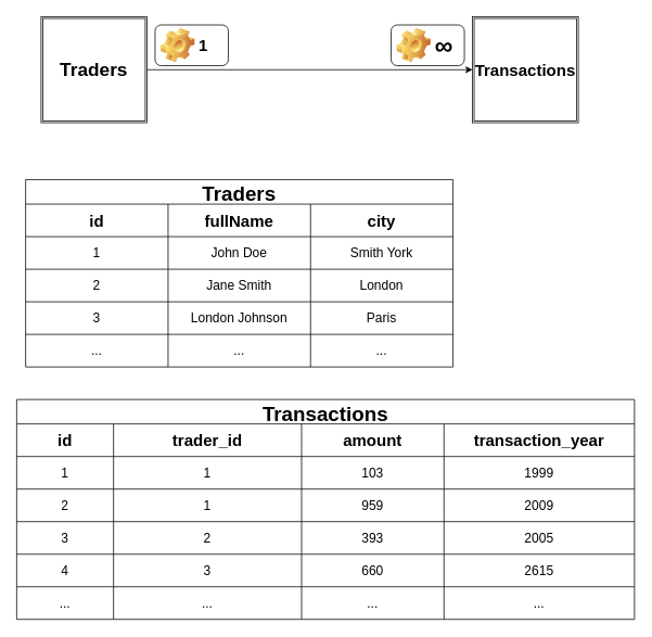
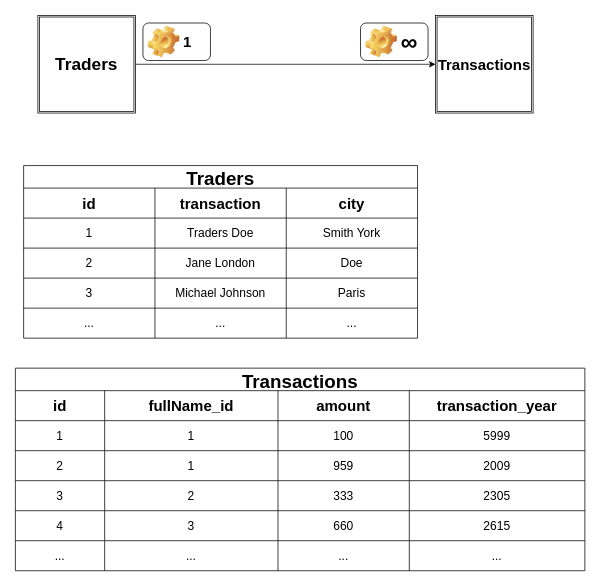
  <mxCell id="0" />
  <mxCell id="1" parent="0" />
  <mxCell id="2" value="" style="edgeStyle=orthogonalEdgeStyle;rounded=0;orthogonalLoop=1;jettySize=auto;html=1;" edge="1" parent="1" source="3" target="4"><mxGeometry relative="1" as="geometry" /></mxCell>
  <mxCell id="3" value="&lt;font style=&quot;font-size: 23px;&quot;&gt;&lt;b&gt;Traders&lt;/b&gt;&lt;/font&gt;" style="shape=ext;double=1;whiteSpace=wrap;html=1;aspect=fixed;" vertex="1" parent="1"><mxGeometry x="50" y="20" width="130" height="130" as="geometry" /></mxCell>
  <mxCell id="4" value="&lt;font style=&quot;font-size: 20px;&quot;&gt;&lt;b&gt;Transactions&lt;/b&gt;&lt;/font&gt;" style="shape=ext;double=1;whiteSpace=wrap;html=1;aspect=fixed;" vertex="1" parent="1"><mxGeometry x="580" y="20" width="130" height="130" as="geometry" /></mxCell>
  <mxCell id="5" value="&lt;font style=&quot;font-size: 20px;&quot;&gt;1&lt;/font&gt;" style="label;whiteSpace=wrap;html=1;image=img/clipart/Gear_128x128.png" vertex="1" parent="1"><mxGeometry x="190" y="30" width="90" height="50" as="geometry" /></mxCell>
  <mxCell id="6" value="&lt;font style=&quot;font-size: 31px;&quot;&gt;∞&lt;/font&gt;" style="label;whiteSpace=wrap;html=1;image=img/clipart/Gear_128x128.png" vertex="1" parent="1"><mxGeometry x="480" y="30" width="90" height="50" as="geometry" /></mxCell>
  <mxCell id="7" value="Traders" style="shape=table;startSize=30;container=1;collapsible=0;childLayout=tableLayout;strokeColor=default;fontSize=25;fontStyle=1" vertex="1" parent="1"><mxGeometry x="31" y="220" width="525" height="230" as="geometry" /></mxCell>
  <mxCell id="8" value="" style="shape=tableRow;horizontal=0;startSize=0;swimlaneHead=0;swimlaneBody=0;strokeColor=inherit;top=0;left=0;bottom=0;right=0;collapsible=0;dropTarget=0;fillColor=none;points=[[0,0.5],[1,0.5]];portConstraint=eastwest;fontSize=16;" vertex="1" parent="7"><mxGeometry y="30" width="525" height="40" as="geometry" /></mxCell>
  <mxCell id="9" value="&lt;b&gt;&lt;font style=&quot;font-size: 20px;&quot;&gt;id&lt;/font&gt;&lt;/b&gt;" style="shape=partialRectangle;html=1;whiteSpace=wrap;connectable=0;strokeColor=inherit;overflow=hidden;fillColor=none;top=0;left=0;bottom=0;right=0;pointerEvents=1;fontSize=16;" vertex="1" parent="8"><mxGeometry width="175" height="40" as="geometry"><mxRectangle width="175" height="40" as="alternateBounds" /></mxGeometry></mxCell>
- <mxCell id="10" value="&lt;b&gt;&lt;font style=&quot;font-size: 20px;&quot;&gt;fullName&lt;/font&gt;&lt;/b&gt;" style="shape=partialRectangle;html=1;whiteSpace=wrap;connectable=0;strokeColor=inherit;overflow=hidden;fillColor=none;top=0;left=0;bottom=0;right=0;pointerEvents=1;fontSize=16;" vertex="1" parent="8"><mxGeometry x="175" width="175" height="40" as="geometry"><mxRectangle width="175" height="40" as="alternateBounds" /></mxGeometry></mxCell>
+ <mxCell id="10" value="&lt;b&gt;&lt;font style=&quot;font-size: 20px;&quot;&gt;transaction&lt;/font&gt;&lt;/b&gt;" style="shape=partialRectangle;html=1;whiteSpace=wrap;connectable=0;strokeColor=inherit;overflow=hidden;fillColor=none;top=0;left=0;bottom=0;right=0;pointerEvents=1;fontSize=16;" vertex="1" parent="8"><mxGeometry x="175" width="175" height="40" as="geometry"><mxRectangle width="175" height="40" as="alternateBounds" /></mxGeometry></mxCell>
  <mxCell id="11" value="&lt;b&gt;&lt;font style=&quot;font-size: 20px;&quot;&gt;city&lt;/font&gt;&lt;/b&gt;" style="shape=partialRectangle;html=1;whiteSpace=wrap;connectable=0;strokeColor=inherit;overflow=hidden;fillColor=none;top=0;left=0;bottom=0;right=0;pointerEvents=1;fontSize=16;" vertex="1" parent="8"><mxGeometry x="350" width="175" height="40" as="geometry"><mxRectangle width="175" height="40" as="alternateBounds" /></mxGeometry></mxCell>
  <mxCell id="12" value="" style="shape=tableRow;horizontal=0;startSize=0;swimlaneHead=0;swimlaneBody=0;strokeColor=inherit;top=0;left=0;bottom=0;right=0;collapsible=0;dropTarget=0;fillColor=none;points=[[0,0.5],[1,0.5]];portConstraint=eastwest;fontSize=16;" vertex="1" parent="7"><mxGeometry y="70" width="525" height="40" as="geometry" /></mxCell>
  <mxCell id="13" value="1" style="shape=partialRectangle;html=1;whiteSpace=wrap;connectable=0;strokeColor=inherit;overflow=hidden;fillColor=none;top=0;left=0;bottom=0;right=0;pointerEvents=1;fontSize=16;" vertex="1" parent="12"><mxGeometry width="175" height="40" as="geometry"><mxRectangle width="175" height="40" as="alternateBounds" /></mxGeometry></mxCell>
- <mxCell id="14" value="John Doe" style="shape=partialRectangle;html=1;whiteSpace=wrap;connectable=0;strokeColor=inherit;overflow=hidden;fillColor=none;top=0;left=0;bottom=0;right=0;pointerEvents=1;fontSize=16;" vertex="1" parent="12"><mxGeometry x="175" width="175" height="40" as="geometry"><mxRectangle width="175" height="40" as="alternateBounds" /></mxGeometry></mxCell>
+ <mxCell id="14" value="Traders Doe" style="shape=partialRectangle;html=1;whiteSpace=wrap;connectable=0;strokeColor=inherit;overflow=hidden;fillColor=none;top=0;left=0;bottom=0;right=0;pointerEvents=1;fontSize=16;" vertex="1" parent="12"><mxGeometry x="175" width="175" height="40" as="geometry"><mxRectangle width="175" height="40" as="alternateBounds" /></mxGeometry></mxCell>
  <mxCell id="15" value="Smith York" style="shape=partialRectangle;html=1;whiteSpace=wrap;connectable=0;strokeColor=inherit;overflow=hidden;fillColor=none;top=0;left=0;bottom=0;right=0;pointerEvents=1;fontSize=16;" vertex="1" parent="12"><mxGeometry x="350" width="175" height="40" as="geometry"><mxRectangle width="175" height="40" as="alternateBounds" /></mxGeometry></mxCell>
  <mxCell id="16" value="" style="shape=tableRow;horizontal=0;startSize=0;swimlaneHead=0;swimlaneBody=0;strokeColor=inherit;top=0;left=0;bottom=0;right=0;collapsible=0;dropTarget=0;fillColor=none;points=[[0,0.5],[1,0.5]];portConstraint=eastwest;fontSize=16;" vertex="1" parent="7"><mxGeometry y="110" width="525" height="40" as="geometry" /></mxCell>
  <mxCell id="17" value="2" style="shape=partialRectangle;html=1;whiteSpace=wrap;connectable=0;strokeColor=inherit;overflow=hidden;fillColor=none;top=0;left=0;bottom=0;right=0;pointerEvents=1;fontSize=16;" vertex="1" parent="16"><mxGeometry width="175" height="40" as="geometry"><mxRectangle width="175" height="40" as="alternateBounds" /></mxGeometry></mxCell>
- <mxCell id="18" value="Jane Smith" style="shape=partialRectangle;html=1;whiteSpace=wrap;connectable=0;strokeColor=inherit;overflow=hidden;fillColor=none;top=0;left=0;bottom=0;right=0;pointerEvents=1;fontSize=16;" vertex="1" parent="16"><mxGeometry x="175" width="175" height="40" as="geometry"><mxRectangle width="175" height="40" as="alternateBounds" /></mxGeometry></mxCell>
- <mxCell id="19" value="London" style="shape=partialRectangle;html=1;whiteSpace=wrap;connectable=0;strokeColor=inherit;overflow=hidden;fillColor=none;top=0;left=0;bottom=0;right=0;pointerEvents=1;fontSize=16;" vertex="1" parent="16"><mxGeometry x="350" width="175" height="40" as="geometry"><mxRectangle width="175" height="40" as="alternateBounds" /></mxGeometry></mxCell>
+ <mxCell id="18" value="Jane London" style="shape=partialRectangle;html=1;whiteSpace=wrap;connectable=0;strokeColor=inherit;overflow=hidden;fillColor=none;top=0;left=0;bottom=0;right=0;pointerEvents=1;fontSize=16;" vertex="1" parent="16"><mxGeometry x="175" width="175" height="40" as="geometry"><mxRectangle width="175" height="40" as="alternateBounds" /></mxGeometry></mxCell>
+ <mxCell id="19" value="Doe" style="shape=partialRectangle;html=1;whiteSpace=wrap;connectable=0;strokeColor=inherit;overflow=hidden;fillColor=none;top=0;left=0;bottom=0;right=0;pointerEvents=1;fontSize=16;" vertex="1" parent="16"><mxGeometry x="350" width="175" height="40" as="geometry"><mxRectangle width="175" height="40" as="alternateBounds" /></mxGeometry></mxCell>
  <mxCell id="20" style="shape=tableRow;horizontal=0;startSize=0;swimlaneHead=0;swimlaneBody=0;strokeColor=inherit;top=0;left=0;bottom=0;right=0;collapsible=0;dropTarget=0;fillColor=none;points=[[0,0.5],[1,0.5]];portConstraint=eastwest;fontSize=16;" vertex="1" parent="7"><mxGeometry y="150" width="525" height="40" as="geometry" /></mxCell>
  <mxCell id="21" value="3" style="shape=partialRectangle;html=1;whiteSpace=wrap;connectable=0;strokeColor=inherit;overflow=hidden;fillColor=none;top=0;left=0;bottom=0;right=0;pointerEvents=1;fontSize=16;" vertex="1" parent="20"><mxGeometry width="175" height="40" as="geometry"><mxRectangle width="175" height="40" as="alternateBounds" /></mxGeometry></mxCell>
- <mxCell id="22" value="London Johnson" style="shape=partialRectangle;html=1;whiteSpace=wrap;connectable=0;strokeColor=inherit;overflow=hidden;fillColor=none;top=0;left=0;bottom=0;right=0;pointerEvents=1;fontSize=16;" vertex="1" parent="20"><mxGeometry x="175" width="175" height="40" as="geometry"><mxRectangle width="175" height="40" as="alternateBounds" /></mxGeometry></mxCell>
+ <mxCell id="22" value="Michael Johnson" style="shape=partialRectangle;html=1;whiteSpace=wrap;connectable=0;strokeColor=inherit;overflow=hidden;fillColor=none;top=0;left=0;bottom=0;right=0;pointerEvents=1;fontSize=16;" vertex="1" parent="20"><mxGeometry x="175" width="175" height="40" as="geometry"><mxRectangle width="175" height="40" as="alternateBounds" /></mxGeometry></mxCell>
  <mxCell id="23" value="Paris" style="shape=partialRectangle;html=1;whiteSpace=wrap;connectable=0;strokeColor=inherit;overflow=hidden;fillColor=none;top=0;left=0;bottom=0;right=0;pointerEvents=1;fontSize=16;" vertex="1" parent="20"><mxGeometry x="350" width="175" height="40" as="geometry"><mxRectangle width="175" height="40" as="alternateBounds" /></mxGeometry></mxCell>
  <mxCell id="24" style="shape=tableRow;horizontal=0;startSize=0;swimlaneHead=0;swimlaneBody=0;strokeColor=inherit;top=0;left=0;bottom=0;right=0;collapsible=0;dropTarget=0;fillColor=none;points=[[0,0.5],[1,0.5]];portConstraint=eastwest;fontSize=16;" vertex="1" parent="7"><mxGeometry y="190" width="525" height="40" as="geometry" /></mxCell>
  <mxCell id="25" value="..." style="shape=partialRectangle;html=1;whiteSpace=wrap;connectable=0;strokeColor=inherit;overflow=hidden;fillColor=none;top=0;left=0;bottom=0;right=0;pointerEvents=1;fontSize=16;" vertex="1" parent="24"><mxGeometry width="175" height="40" as="geometry"><mxRectangle width="175" height="40" as="alternateBounds" /></mxGeometry></mxCell>
  <mxCell id="26" value="..." style="shape=partialRectangle;html=1;whiteSpace=wrap;connectable=0;strokeColor=inherit;overflow=hidden;fillColor=none;top=0;left=0;bottom=0;right=0;pointerEvents=1;fontSize=16;" vertex="1" parent="24"><mxGeometry x="175" width="175" height="40" as="geometry"><mxRectangle width="175" height="40" as="alternateBounds" /></mxGeometry></mxCell>
  <mxCell id="27" value="..." style="shape=partialRectangle;html=1;whiteSpace=wrap;connectable=0;strokeColor=inherit;overflow=hidden;fillColor=none;top=0;left=0;bottom=0;right=0;pointerEvents=1;fontSize=16;" vertex="1" parent="24"><mxGeometry x="350" width="175" height="40" as="geometry"><mxRectangle width="175" height="40" as="alternateBounds" /></mxGeometry></mxCell>
  <mxCell id="28" value="Transactions" style="shape=table;startSize=30;container=1;collapsible=0;childLayout=tableLayout;strokeColor=default;fontSize=25;fontStyle=1" vertex="1" parent="1"><mxGeometry x="20" y="490" width="759" height="270" as="geometry" /></mxCell>
  <mxCell id="29" value="" style="shape=tableRow;horizontal=0;startSize=0;swimlaneHead=0;swimlaneBody=0;strokeColor=inherit;top=0;left=0;bottom=0;right=0;collapsible=0;dropTarget=0;fillColor=none;points=[[0,0.5],[1,0.5]];portConstraint=eastwest;fontSize=16;" vertex="1" parent="28"><mxGeometry y="30" width="759" height="40" as="geometry" /></mxCell>
  <mxCell id="30" value="&lt;b&gt;&lt;font style=&quot;font-size: 20px;&quot;&gt;id&lt;/font&gt;&lt;/b&gt;" style="shape=partialRectangle;html=1;whiteSpace=wrap;connectable=0;strokeColor=inherit;overflow=hidden;fillColor=none;top=0;left=0;bottom=0;right=0;pointerEvents=1;fontSize=16;" vertex="1" parent="29"><mxGeometry width="119" height="40" as="geometry"><mxRectangle width="119" height="40" as="alternateBounds" /></mxGeometry></mxCell>
- <mxCell id="31" value="&lt;b&gt;&lt;font style=&quot;font-size: 20px;&quot;&gt;trader_id&lt;/font&gt;&lt;/b&gt;" style="shape=partialRectangle;html=1;whiteSpace=wrap;connectable=0;strokeColor=inherit;overflow=hidden;fillColor=none;top=0;left=0;bottom=0;right=0;pointerEvents=1;fontSize=16;" vertex="1" parent="29"><mxGeometry x="119" width="231" height="40" as="geometry"><mxRectangle width="231" height="40" as="alternateBounds" /></mxGeometry></mxCell>
+ <mxCell id="31" value="&lt;b&gt;&lt;font style=&quot;font-size: 20px;&quot;&gt;fullName_id&lt;/font&gt;&lt;/b&gt;" style="shape=partialRectangle;html=1;whiteSpace=wrap;connectable=0;strokeColor=inherit;overflow=hidden;fillColor=none;top=0;left=0;bottom=0;right=0;pointerEvents=1;fontSize=16;" vertex="1" parent="29"><mxGeometry x="119" width="231" height="40" as="geometry"><mxRectangle width="231" height="40" as="alternateBounds" /></mxGeometry></mxCell>
  <mxCell id="32" value="&lt;b&gt;&lt;font style=&quot;font-size: 20px;&quot;&gt;amount&lt;/font&gt;&lt;/b&gt;" style="shape=partialRectangle;html=1;whiteSpace=wrap;connectable=0;strokeColor=inherit;overflow=hidden;fillColor=none;top=0;left=0;bottom=0;right=0;pointerEvents=1;fontSize=16;" vertex="1" parent="29"><mxGeometry x="350" width="175" height="40" as="geometry"><mxRectangle width="175" height="40" as="alternateBounds" /></mxGeometry></mxCell>
  <mxCell id="33" value="&lt;b&gt;&lt;font style=&quot;font-size: 20px;&quot;&gt;transaction_year&lt;/font&gt;&lt;/b&gt;" style="shape=partialRectangle;html=1;whiteSpace=wrap;connectable=0;strokeColor=inherit;overflow=hidden;fillColor=none;top=0;left=0;bottom=0;right=0;pointerEvents=1;fontSize=16;" vertex="1" parent="29"><mxGeometry x="525" width="234" height="40" as="geometry"><mxRectangle width="234" height="40" as="alternateBounds" /></mxGeometry></mxCell>
  <mxCell id="34" value="" style="shape=tableRow;horizontal=0;startSize=0;swimlaneHead=0;swimlaneBody=0;strokeColor=inherit;top=0;left=0;bottom=0;right=0;collapsible=0;dropTarget=0;fillColor=none;points=[[0,0.5],[1,0.5]];portConstraint=eastwest;fontSize=16;" vertex="1" parent="28"><mxGeometry y="70" width="759" height="40" as="geometry" /></mxCell>
  <mxCell id="35" value="1" style="shape=partialRectangle;html=1;whiteSpace=wrap;connectable=0;strokeColor=inherit;overflow=hidden;fillColor=none;top=0;left=0;bottom=0;right=0;pointerEvents=1;fontSize=16;" vertex="1" parent="34"><mxGeometry width="119" height="40" as="geometry"><mxRectangle width="119" height="40" as="alternateBounds" /></mxGeometry></mxCell>
  <mxCell id="36" value="1" style="shape=partialRectangle;html=1;whiteSpace=wrap;connectable=0;strokeColor=inherit;overflow=hidden;fillColor=none;top=0;left=0;bottom=0;right=0;pointerEvents=1;fontSize=16;" vertex="1" parent="34"><mxGeometry x="119" width="231" height="40" as="geometry"><mxRectangle width="231" height="40" as="alternateBounds" /></mxGeometry></mxCell>
- <mxCell id="37" value="103" style="shape=partialRectangle;html=1;whiteSpace=wrap;connectable=0;strokeColor=inherit;overflow=hidden;fillColor=none;top=0;left=0;bottom=0;right=0;pointerEvents=1;fontSize=16;" vertex="1" parent="34"><mxGeometry x="350" width="175" height="40" as="geometry"><mxRectangle width="175" height="40" as="alternateBounds" /></mxGeometry></mxCell>
- <mxCell id="38" value="1999" style="shape=partialRectangle;html=1;whiteSpace=wrap;connectable=0;strokeColor=inherit;overflow=hidden;fillColor=none;top=0;left=0;bottom=0;right=0;pointerEvents=1;fontSize=16;" vertex="1" parent="34"><mxGeometry x="525" width="234" height="40" as="geometry"><mxRectangle width="234" height="40" as="alternateBounds" /></mxGeometry></mxCell>
+ <mxCell id="37" value="100" style="shape=partialRectangle;html=1;whiteSpace=wrap;connectable=0;strokeColor=inherit;overflow=hidden;fillColor=none;top=0;left=0;bottom=0;right=0;pointerEvents=1;fontSize=16;" vertex="1" parent="34"><mxGeometry x="350" width="175" height="40" as="geometry"><mxRectangle width="175" height="40" as="alternateBounds" /></mxGeometry></mxCell>
+ <mxCell id="38" value="5999" style="shape=partialRectangle;html=1;whiteSpace=wrap;connectable=0;strokeColor=inherit;overflow=hidden;fillColor=none;top=0;left=0;bottom=0;right=0;pointerEvents=1;fontSize=16;" vertex="1" parent="34"><mxGeometry x="525" width="234" height="40" as="geometry"><mxRectangle width="234" height="40" as="alternateBounds" /></mxGeometry></mxCell>
  <mxCell id="39" value="" style="shape=tableRow;horizontal=0;startSize=0;swimlaneHead=0;swimlaneBody=0;strokeColor=inherit;top=0;left=0;bottom=0;right=0;collapsible=0;dropTarget=0;fillColor=none;points=[[0,0.5],[1,0.5]];portConstraint=eastwest;fontSize=16;" vertex="1" parent="28"><mxGeometry y="110" width="759" height="40" as="geometry" /></mxCell>
  <mxCell id="40" value="2" style="shape=partialRectangle;html=1;whiteSpace=wrap;connectable=0;strokeColor=inherit;overflow=hidden;fillColor=none;top=0;left=0;bottom=0;right=0;pointerEvents=1;fontSize=16;" vertex="1" parent="39"><mxGeometry width="119" height="40" as="geometry"><mxRectangle width="119" height="40" as="alternateBounds" /></mxGeometry></mxCell>
  <mxCell id="41" value="1" style="shape=partialRectangle;html=1;whiteSpace=wrap;connectable=0;strokeColor=inherit;overflow=hidden;fillColor=none;top=0;left=0;bottom=0;right=0;pointerEvents=1;fontSize=16;" vertex="1" parent="39"><mxGeometry x="119" width="231" height="40" as="geometry"><mxRectangle width="231" height="40" as="alternateBounds" /></mxGeometry></mxCell>
  <mxCell id="42" value="959" style="shape=partialRectangle;html=1;whiteSpace=wrap;connectable=0;strokeColor=inherit;overflow=hidden;fillColor=none;top=0;left=0;bottom=0;right=0;pointerEvents=1;fontSize=16;" vertex="1" parent="39"><mxGeometry x="350" width="175" height="40" as="geometry"><mxRectangle width="175" height="40" as="alternateBounds" /></mxGeometry></mxCell>
  <mxCell id="43" value="2009" style="shape=partialRectangle;html=1;whiteSpace=wrap;connectable=0;strokeColor=inherit;overflow=hidden;fillColor=none;top=0;left=0;bottom=0;right=0;pointerEvents=1;fontSize=16;" vertex="1" parent="39"><mxGeometry x="525" width="234" height="40" as="geometry"><mxRectangle width="234" height="40" as="alternateBounds" /></mxGeometry></mxCell>
  <mxCell id="44" style="shape=tableRow;horizontal=0;startSize=0;swimlaneHead=0;swimlaneBody=0;strokeColor=inherit;top=0;left=0;bottom=0;right=0;collapsible=0;dropTarget=0;fillColor=none;points=[[0,0.5],[1,0.5]];portConstraint=eastwest;fontSize=16;" vertex="1" parent="28"><mxGeometry y="150" width="759" height="40" as="geometry" /></mxCell>
  <mxCell id="45" value="3" style="shape=partialRectangle;html=1;whiteSpace=wrap;connectable=0;strokeColor=inherit;overflow=hidden;fillColor=none;top=0;left=0;bottom=0;right=0;pointerEvents=1;fontSize=16;" vertex="1" parent="44"><mxGeometry width="119" height="40" as="geometry"><mxRectangle width="119" height="40" as="alternateBounds" /></mxGeometry></mxCell>
  <mxCell id="46" value="2" style="shape=partialRectangle;html=1;whiteSpace=wrap;connectable=0;strokeColor=inherit;overflow=hidden;fillColor=none;top=0;left=0;bottom=0;right=0;pointerEvents=1;fontSize=16;" vertex="1" parent="44"><mxGeometry x="119" width="231" height="40" as="geometry"><mxRectangle width="231" height="40" as="alternateBounds" /></mxGeometry></mxCell>
- <mxCell id="47" value="393" style="shape=partialRectangle;html=1;whiteSpace=wrap;connectable=0;strokeColor=inherit;overflow=hidden;fillColor=none;top=0;left=0;bottom=0;right=0;pointerEvents=1;fontSize=16;" vertex="1" parent="44"><mxGeometry x="350" width="175" height="40" as="geometry"><mxRectangle width="175" height="40" as="alternateBounds" /></mxGeometry></mxCell>
- <mxCell id="48" value="2005" style="shape=partialRectangle;html=1;whiteSpace=wrap;connectable=0;strokeColor=inherit;overflow=hidden;fillColor=none;top=0;left=0;bottom=0;right=0;pointerEvents=1;fontSize=16;" vertex="1" parent="44"><mxGeometry x="525" width="234" height="40" as="geometry"><mxRectangle width="234" height="40" as="alternateBounds" /></mxGeometry></mxCell>
+ <mxCell id="47" value="333" style="shape=partialRectangle;html=1;whiteSpace=wrap;connectable=0;strokeColor=inherit;overflow=hidden;fillColor=none;top=0;left=0;bottom=0;right=0;pointerEvents=1;fontSize=16;" vertex="1" parent="44"><mxGeometry x="350" width="175" height="40" as="geometry"><mxRectangle width="175" height="40" as="alternateBounds" /></mxGeometry></mxCell>
+ <mxCell id="48" value="2305" style="shape=partialRectangle;html=1;whiteSpace=wrap;connectable=0;strokeColor=inherit;overflow=hidden;fillColor=none;top=0;left=0;bottom=0;right=0;pointerEvents=1;fontSize=16;" vertex="1" parent="44"><mxGeometry x="525" width="234" height="40" as="geometry"><mxRectangle width="234" height="40" as="alternateBounds" /></mxGeometry></mxCell>
  <mxCell id="49" style="shape=tableRow;horizontal=0;startSize=0;swimlaneHead=0;swimlaneBody=0;strokeColor=inherit;top=0;left=0;bottom=0;right=0;collapsible=0;dropTarget=0;fillColor=none;points=[[0,0.5],[1,0.5]];portConstraint=eastwest;fontSize=16;" vertex="1" parent="28"><mxGeometry y="190" width="759" height="40" as="geometry" /></mxCell>
  <mxCell id="50" value="4" style="shape=partialRectangle;html=1;whiteSpace=wrap;connectable=0;strokeColor=inherit;overflow=hidden;fillColor=none;top=0;left=0;bottom=0;right=0;pointerEvents=1;fontSize=16;" vertex="1" parent="49"><mxGeometry width="119" height="40" as="geometry"><mxRectangle width="119" height="40" as="alternateBounds" /></mxGeometry></mxCell>
  <mxCell id="51" value="3" style="shape=partialRectangle;html=1;whiteSpace=wrap;connectable=0;strokeColor=inherit;overflow=hidden;fillColor=none;top=0;left=0;bottom=0;right=0;pointerEvents=1;fontSize=16;" vertex="1" parent="49"><mxGeometry x="119" width="231" height="40" as="geometry"><mxRectangle width="231" height="40" as="alternateBounds" /></mxGeometry></mxCell>
  <mxCell id="52" value="660" style="shape=partialRectangle;html=1;whiteSpace=wrap;connectable=0;strokeColor=inherit;overflow=hidden;fillColor=none;top=0;left=0;bottom=0;right=0;pointerEvents=1;fontSize=16;" vertex="1" parent="49"><mxGeometry x="350" width="175" height="40" as="geometry"><mxRectangle width="175" height="40" as="alternateBounds" /></mxGeometry></mxCell>
  <mxCell id="53" value="2615" style="shape=partialRectangle;html=1;whiteSpace=wrap;connectable=0;strokeColor=inherit;overflow=hidden;fillColor=none;top=0;left=0;bottom=0;right=0;pointerEvents=1;fontSize=16;" vertex="1" parent="49"><mxGeometry x="525" width="234" height="40" as="geometry"><mxRectangle width="234" height="40" as="alternateBounds" /></mxGeometry></mxCell>
  <mxCell id="54" style="shape=tableRow;horizontal=0;startSize=0;swimlaneHead=0;swimlaneBody=0;strokeColor=inherit;top=0;left=0;bottom=0;right=0;collapsible=0;dropTarget=0;fillColor=none;points=[[0,0.5],[1,0.5]];portConstraint=eastwest;fontSize=16;" vertex="1" parent="28"><mxGeometry y="230" width="759" height="40" as="geometry" /></mxCell>
  <mxCell id="55" value="..." style="shape=partialRectangle;html=1;whiteSpace=wrap;connectable=0;strokeColor=inherit;overflow=hidden;fillColor=none;top=0;left=0;bottom=0;right=0;pointerEvents=1;fontSize=16;" vertex="1" parent="54"><mxGeometry width="119" height="40" as="geometry"><mxRectangle width="119" height="40" as="alternateBounds" /></mxGeometry></mxCell>
  <mxCell id="56" value="..." style="shape=partialRectangle;html=1;whiteSpace=wrap;connectable=0;strokeColor=inherit;overflow=hidden;fillColor=none;top=0;left=0;bottom=0;right=0;pointerEvents=1;fontSize=16;" vertex="1" parent="54"><mxGeometry x="119" width="231" height="40" as="geometry"><mxRectangle width="231" height="40" as="alternateBounds" /></mxGeometry></mxCell>
  <mxCell id="57" value="..." style="shape=partialRectangle;html=1;whiteSpace=wrap;connectable=0;strokeColor=inherit;overflow=hidden;fillColor=none;top=0;left=0;bottom=0;right=0;pointerEvents=1;fontSize=16;" vertex="1" parent="54"><mxGeometry x="350" width="175" height="40" as="geometry"><mxRectangle width="175" height="40" as="alternateBounds" /></mxGeometry></mxCell>
  <mxCell id="58" value="..." style="shape=partialRectangle;html=1;whiteSpace=wrap;connectable=0;strokeColor=inherit;overflow=hidden;fillColor=none;top=0;left=0;bottom=0;right=0;pointerEvents=1;fontSize=16;" vertex="1" parent="54"><mxGeometry x="525" width="234" height="40" as="geometry"><mxRectangle width="234" height="40" as="alternateBounds" /></mxGeometry></mxCell>
